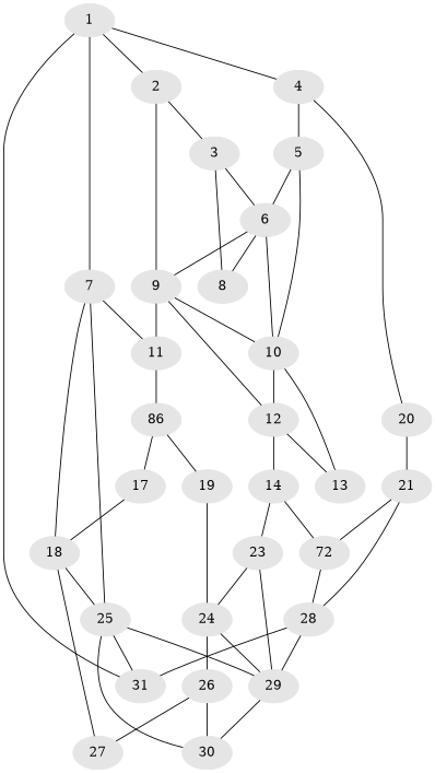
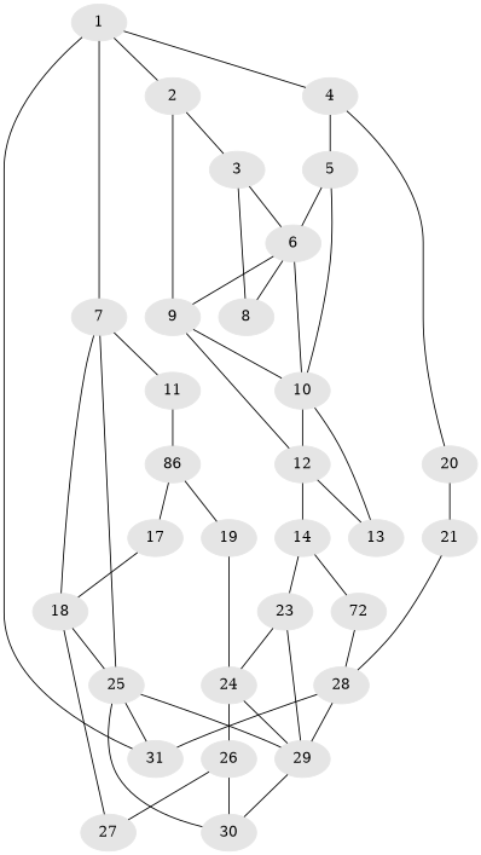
  graph {
    node [color=gray90 style=filled]
    edge [weight=1.0]
    1
    2
    4
    7
    31
    3
    9
    5
    20
    11
    18
    25
    6
    8
    10
    12
    21
    13
    n19 [label=86]
    27
    29
    30
    14
    17
    19
    n26 [label=72]
    23
    28
    24
    26
    1 -- 2
    1 -- 4
    1 -- 7 [weight=2.0]
    1 -- 31
    2 -- 3
    2 -- 9
    4 -- 5
    4 -- 20
    7 -- 11
    7 -- 18
    7 -- 25
    3 -- 6
    3 -- 8 [weight=2.0]
-   9 -- 11 [weight=2.0]
    9 -- 10
    9 -- 12
    5 -- 6
    5 -- 10
    20 -- 21 [weight=4.0]
    11 -- n19
    18 -- 25
    18 -- 27 [weight=2.0]
    25 -- 31
    25 -- 29
    25 -- 30
    6 -- 9
    6 -- 8
    6 -- 10 [weight=2.0]
    10 -- 12
    10 -- 13
    12 -- 13 [weight=2.0]
    12 -- 14 [weight=2.0]
-   21 -- n26
    21 -- 28
    n19 -- 17 [weight=2.0]
    n19 -- 19 [weight=2.0]
    29 -- 30
    14 -- n26
    14 -- 23
    17 -- 18 [weight=2.0]
    19 -- 24
    n26 -- 28
    23 -- 29
    23 -- 24
    28 -- 31
    28 -- 29 [weight=2.0]
    24 -- 29
    24 -- 26 [weight=2.0]
    26 -- 27 [weight=2.0]
    26 -- 30 [weight=2.0]
  }
